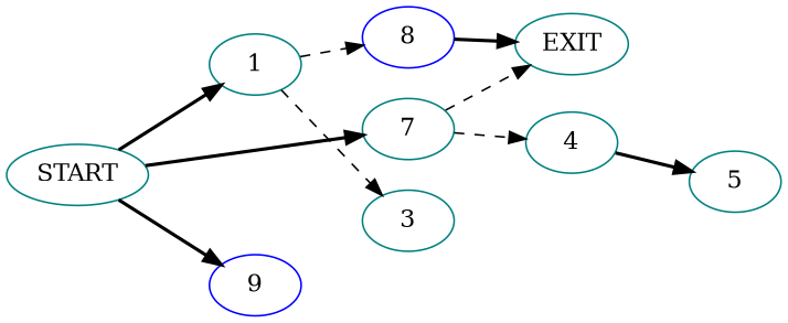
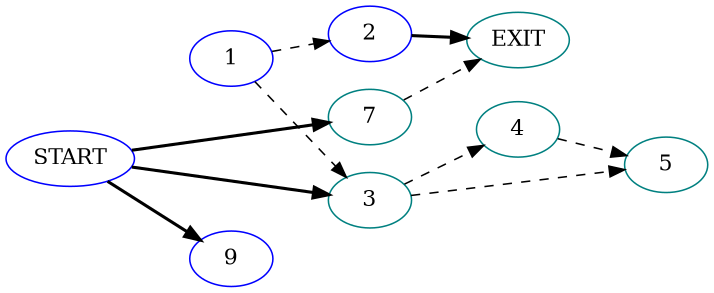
  digraph {
    rankdir=LR
    node [color=teal]
    edge [style=bold]
-   n1 [label=START]
-   1
+   n1 [color=blue label=START]
+   1 [color=blue]
    7
    9 [color=blue]
-   2 [color=blue label=8]
+   2 [color=blue]
    3
    n7 [label=EXIT]
    4
    5
-   n1 -> 1
+   n1 -> 3
    n1 -> 7
    n1 -> 9
    1 -> 2 [style=dashed]
    1 -> 3 [style=dashed]
    7 -> n7 [style=dashed]
    2 -> n7
-   7 -> 4 [style=dashed]
-   4 -> 5
+   3 -> 4 [style=dashed]
+   3 -> 5 [style=dashed]
+   4 -> 5 [style=dashed]
  }
